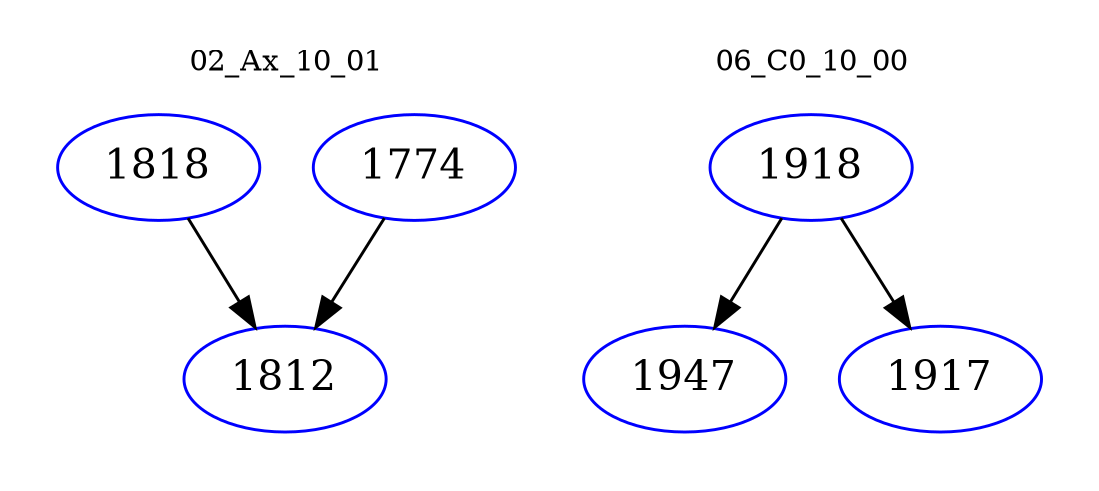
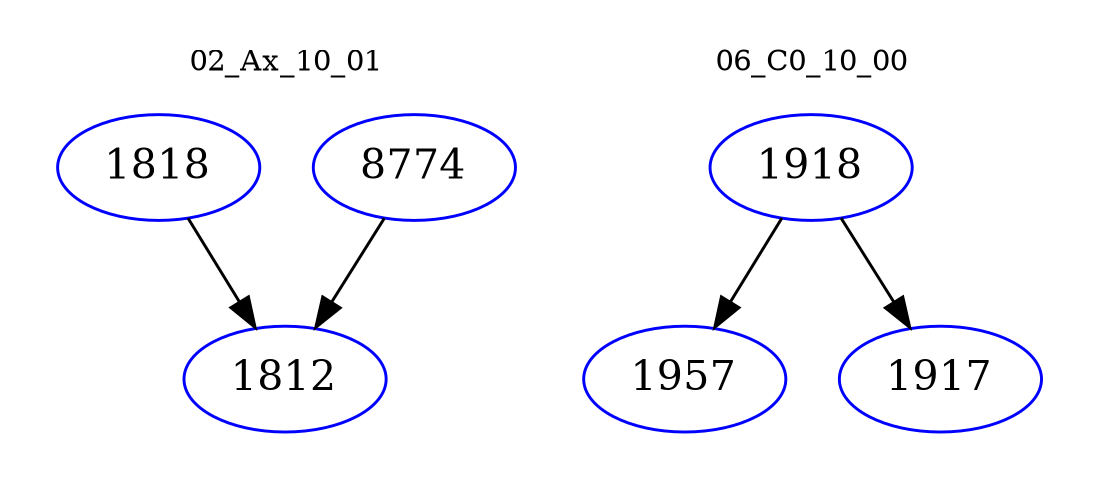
  digraph {
    node [color=blue]
    edge [color=black]
-   n1 [label=1774]
+   n1 [label=8774]
    n2 [label=1812]
    n3 [label=1818]
-   n4 [label=1947]
+   n4 [label=1957]
    n5 [label=1918]
    n6 [label=1917]
    subgraph cluster_1 {
      color=white
      fontsize=10
      label="02_Ax_10_01"
      n1
      n2
      n3
    }
    subgraph cluster_2 {
      color=white
      fontsize=10
      label="06_C0_10_00"
      n4
      n5
      n6
    }
    n1 -> n2
    n3 -> n2
    n5 -> n4
    n5 -> n6
  }
